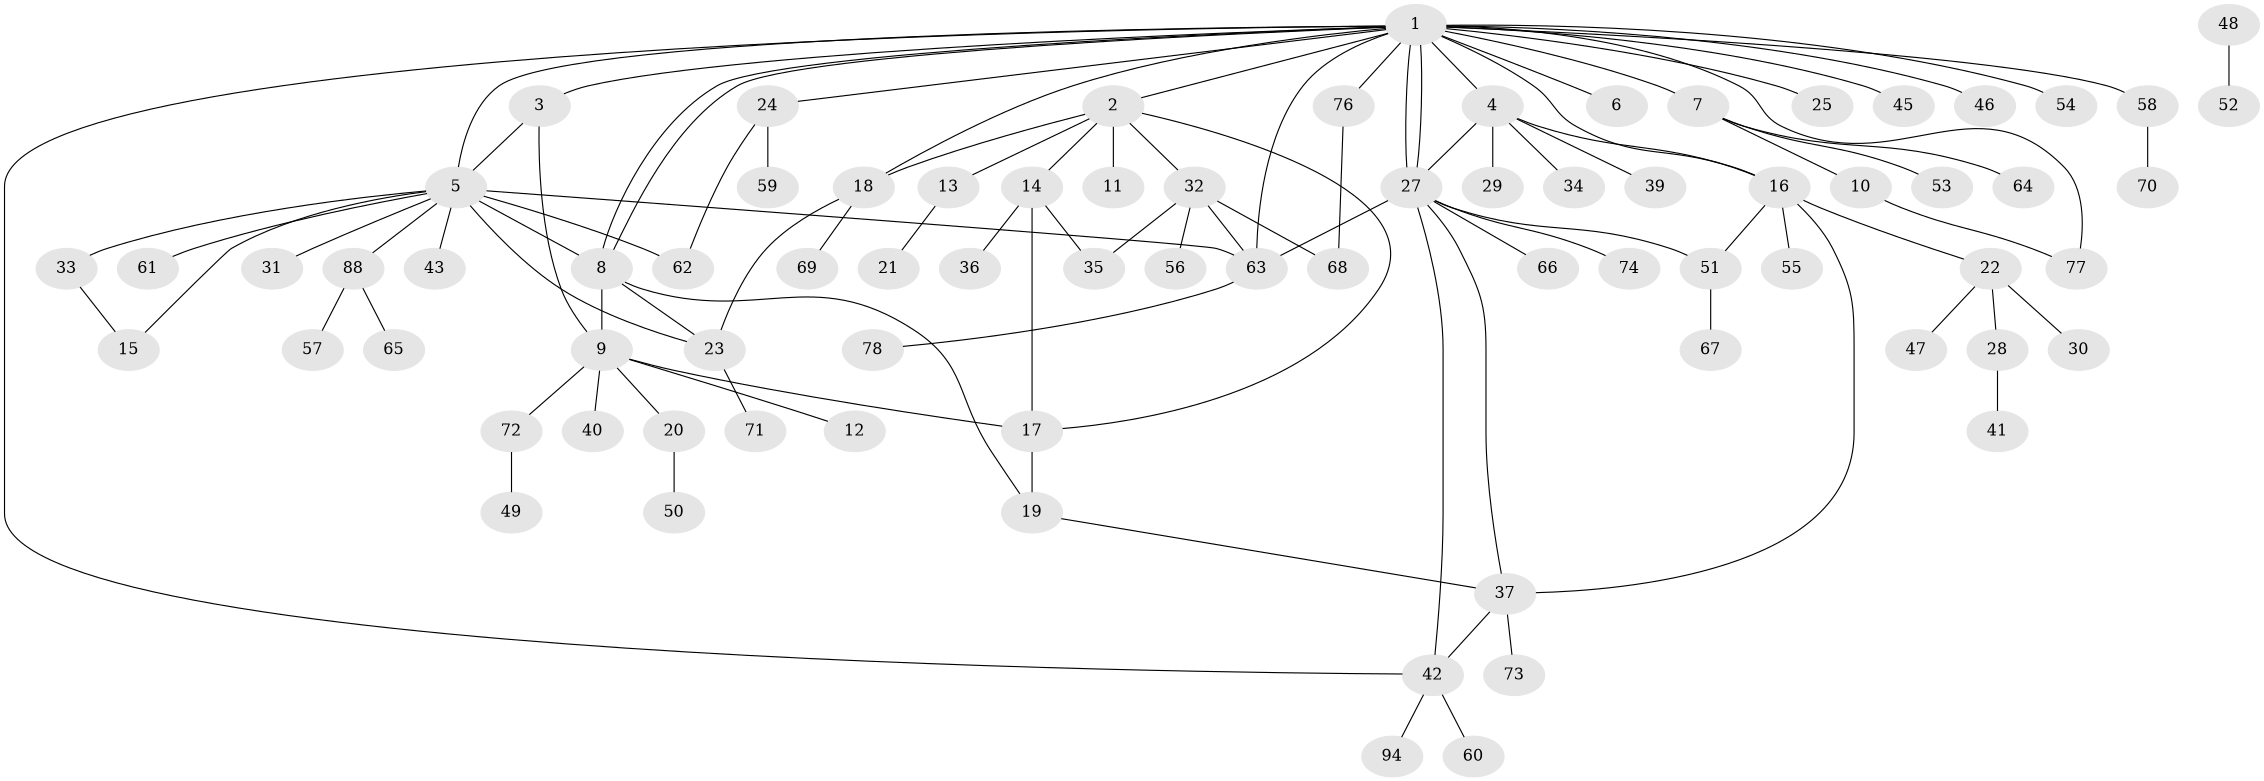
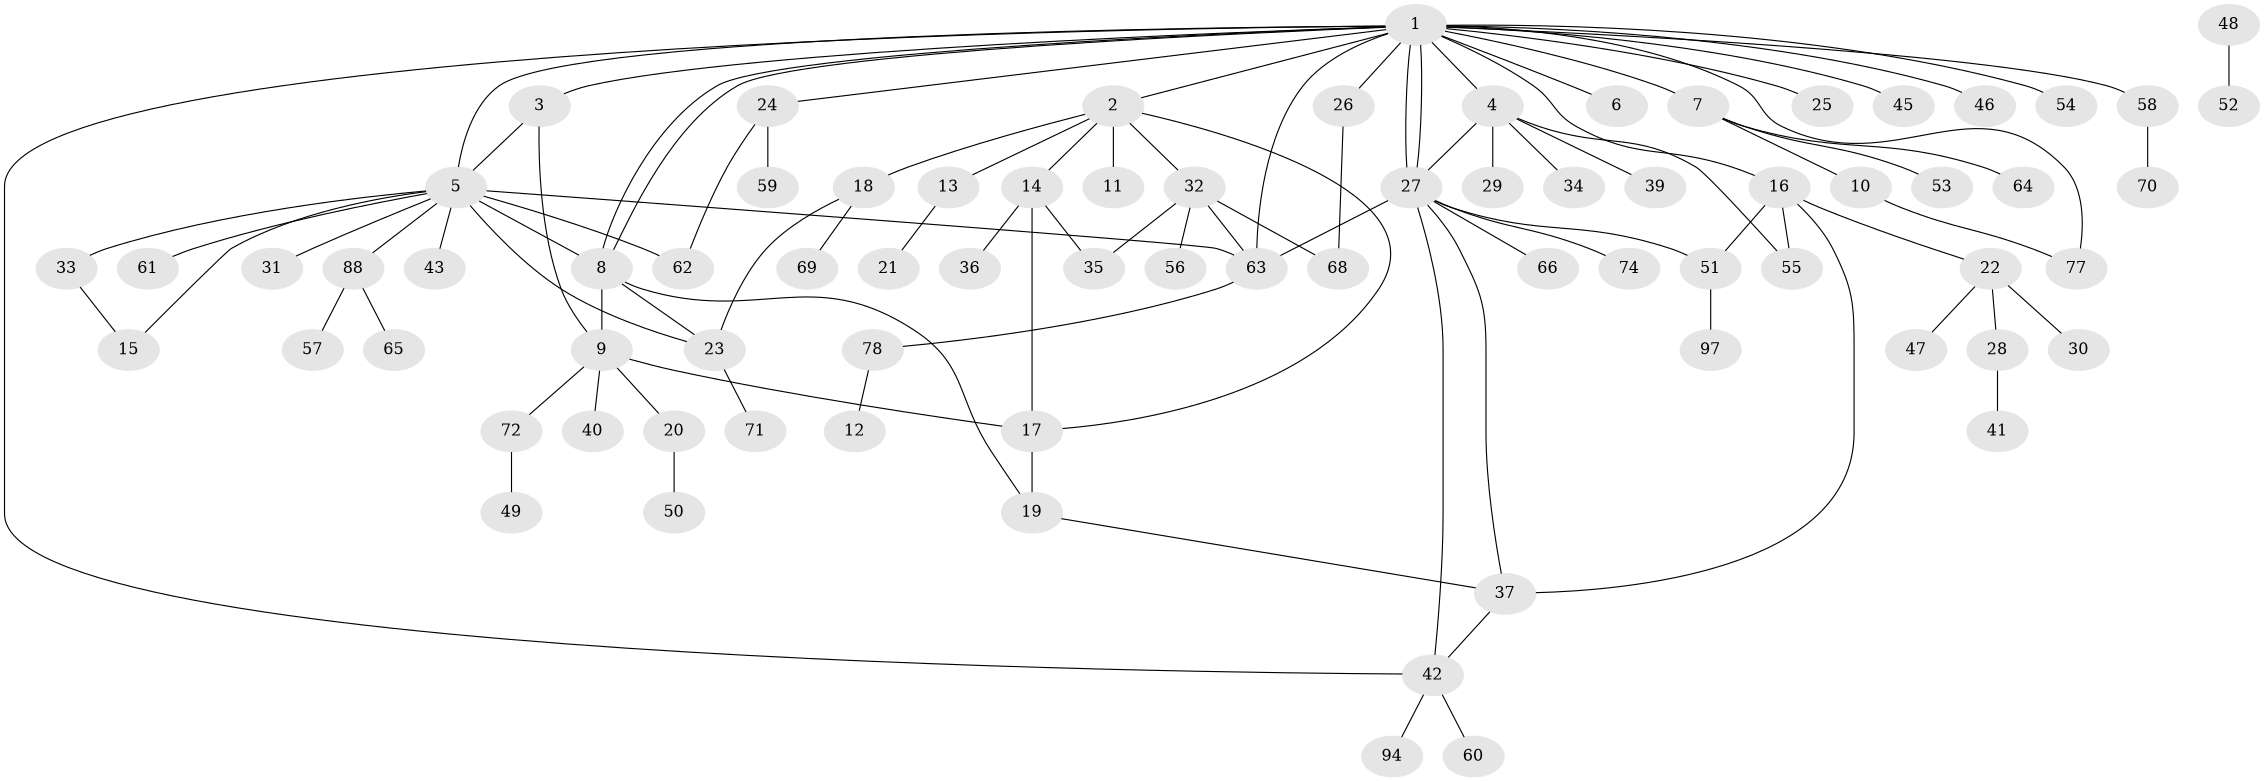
  graph {
    node [color=gray90 style=filled]
    1
    2
    3
    4
    5
    6
    7
    8
    16
    18
    24
    25
-   26 [label=76]
+   26
    27
    42
    45
    46
    54
    58
    63
    n21 [label=77]
    11
    13
    14
    17
    32
    9
    29
    34
    39
    55
    15
    23
    31
    33
    n36 [label=88]
    43
    61
    62
    10
    53
    64
    19
    37
    22
    51
    69
    59
    68
    66
    74
-   73
    n53 [label=94]
    60
    70
    n56 [label=78]
    21
    35
    36
    56
    12
    20
    40
    72
    71
    57
    65
    50
    49
    28
    30
    47
-   67
+   67 [label=97]
    41
    48
    52
    1 -- 2
    1 -- 3
    1 -- 4
    1 -- 5
    1 -- 6
    1 -- 7
    1 -- 8
    1 -- 8
    1 -- 16
-   1 -- 18
    1 -- 24
    1 -- 25
    1 -- 26
    1 -- 27
    1 -- 27
    1 -- 42
    1 -- 45
    1 -- 46
    1 -- 54
    1 -- 58
    1 -- 63
    1 -- n21
    2 -- 18
    2 -- 11
    2 -- 13
    2 -- 14
    2 -- 17
    2 -- 32
    3 -- 5
    3 -- 9
    4 -- 27
    4 -- 29
    4 -- 34
    4 -- 39
-   4 -- 16
+   4 -- 55
    5 -- 8
    5 -- 63
    5 -- 15
    5 -- 23
    5 -- 31
    5 -- 33
    5 -- n36
    5 -- 43
    5 -- 61
    5 -- 62
    7 -- 10
    7 -- 53
    7 -- 64
    8 -- 9
    8 -- 23
    8 -- 19
    16 -- 55
    16 -- 37
    16 -- 22
    16 -- 51
    18 -- 23
    18 -- 69
    24 -- 62
    24 -- 59
    26 -- 68
    27 -- 42
    27 -- 63
    27 -- 37
    27 -- 51
    27 -- 66
    27 -- 74
    42 -- n53
    42 -- 60
    58 -- 70
    63 -- n56
    13 -- 21
    14 -- 17
    14 -- 35
    14 -- 36
    17 -- 19
    32 -- 63
    32 -- 68
    32 -- 35
    32 -- 56
    9 -- 17
-   9 -- 12
+   n56 -- 12
    9 -- 20
    9 -- 40
    9 -- 72
    23 -- 71
    33 -- 15
    n36 -- 57
    n36 -- 65
    10 -- n21
    19 -- 37
    37 -- 42
-   37 -- 73
    22 -- 28
    22 -- 30
    22 -- 47
    51 -- 67
    20 -- 50
    72 -- 49
    28 -- 41
    48 -- 52
  }
